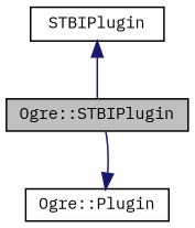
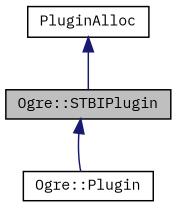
  digraph {
    fontname="IBM Plex Mono"
    node [color=black fontname="IBM Plex Mono" fontsize=10 shape=record]
    edge [color=midnightblue dir=back fontname="IBM Plex Mono" fontsize=10 labelfontname=Helvetica labelfontsize=10 style=solid]
    n1 [fillcolor=grey75 fontcolor=black height=0.2 label="Ogre::STBIPlugin" style=filled width=0.4]
    n2 [height=0.2 label="Ogre::Plugin" width=0.4]
-   n3 [height=0.2 label=STBIPlugin width=0.4]
-   n2 -> n1
+   n3 [height=0.2 label=PluginAlloc width=0.4]
+   n1 -> n2
    n3 -> n1
  }
